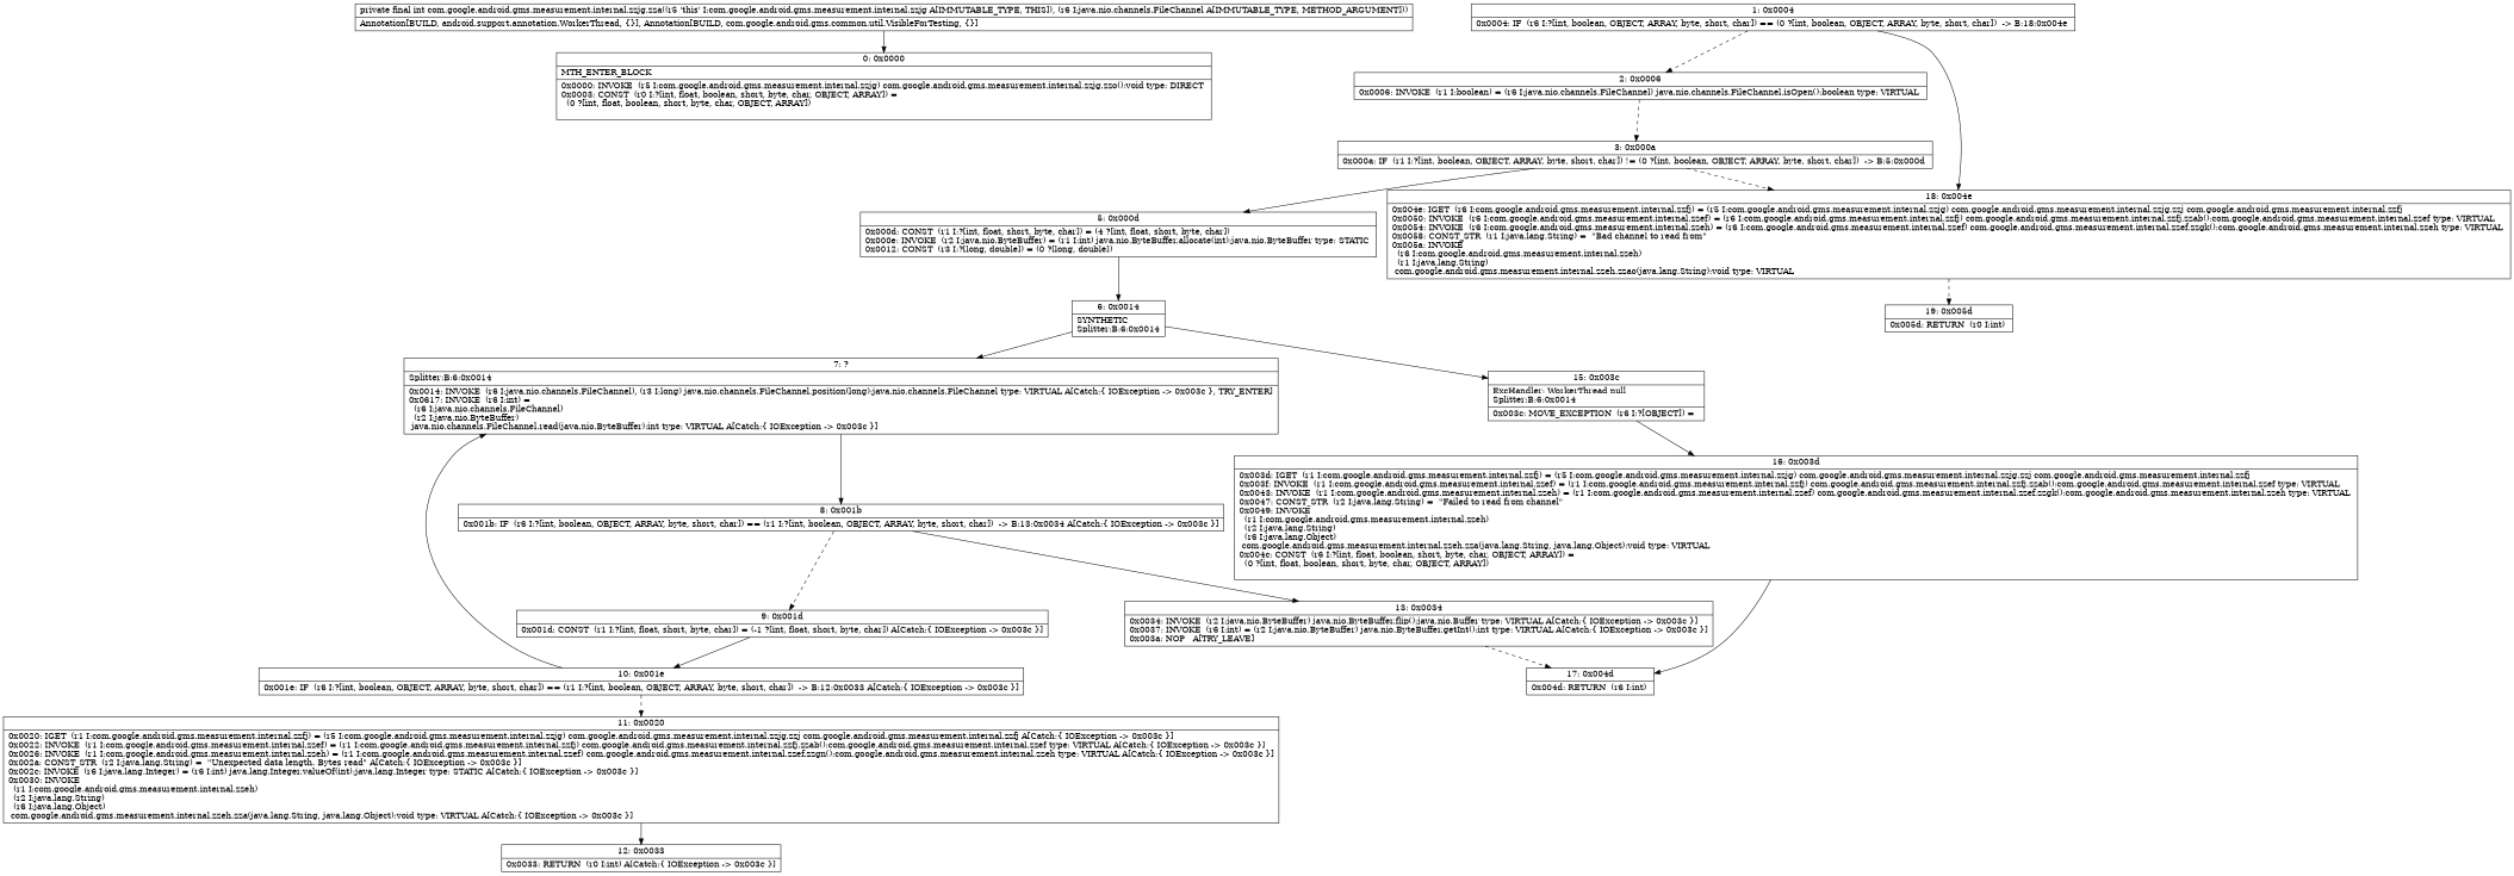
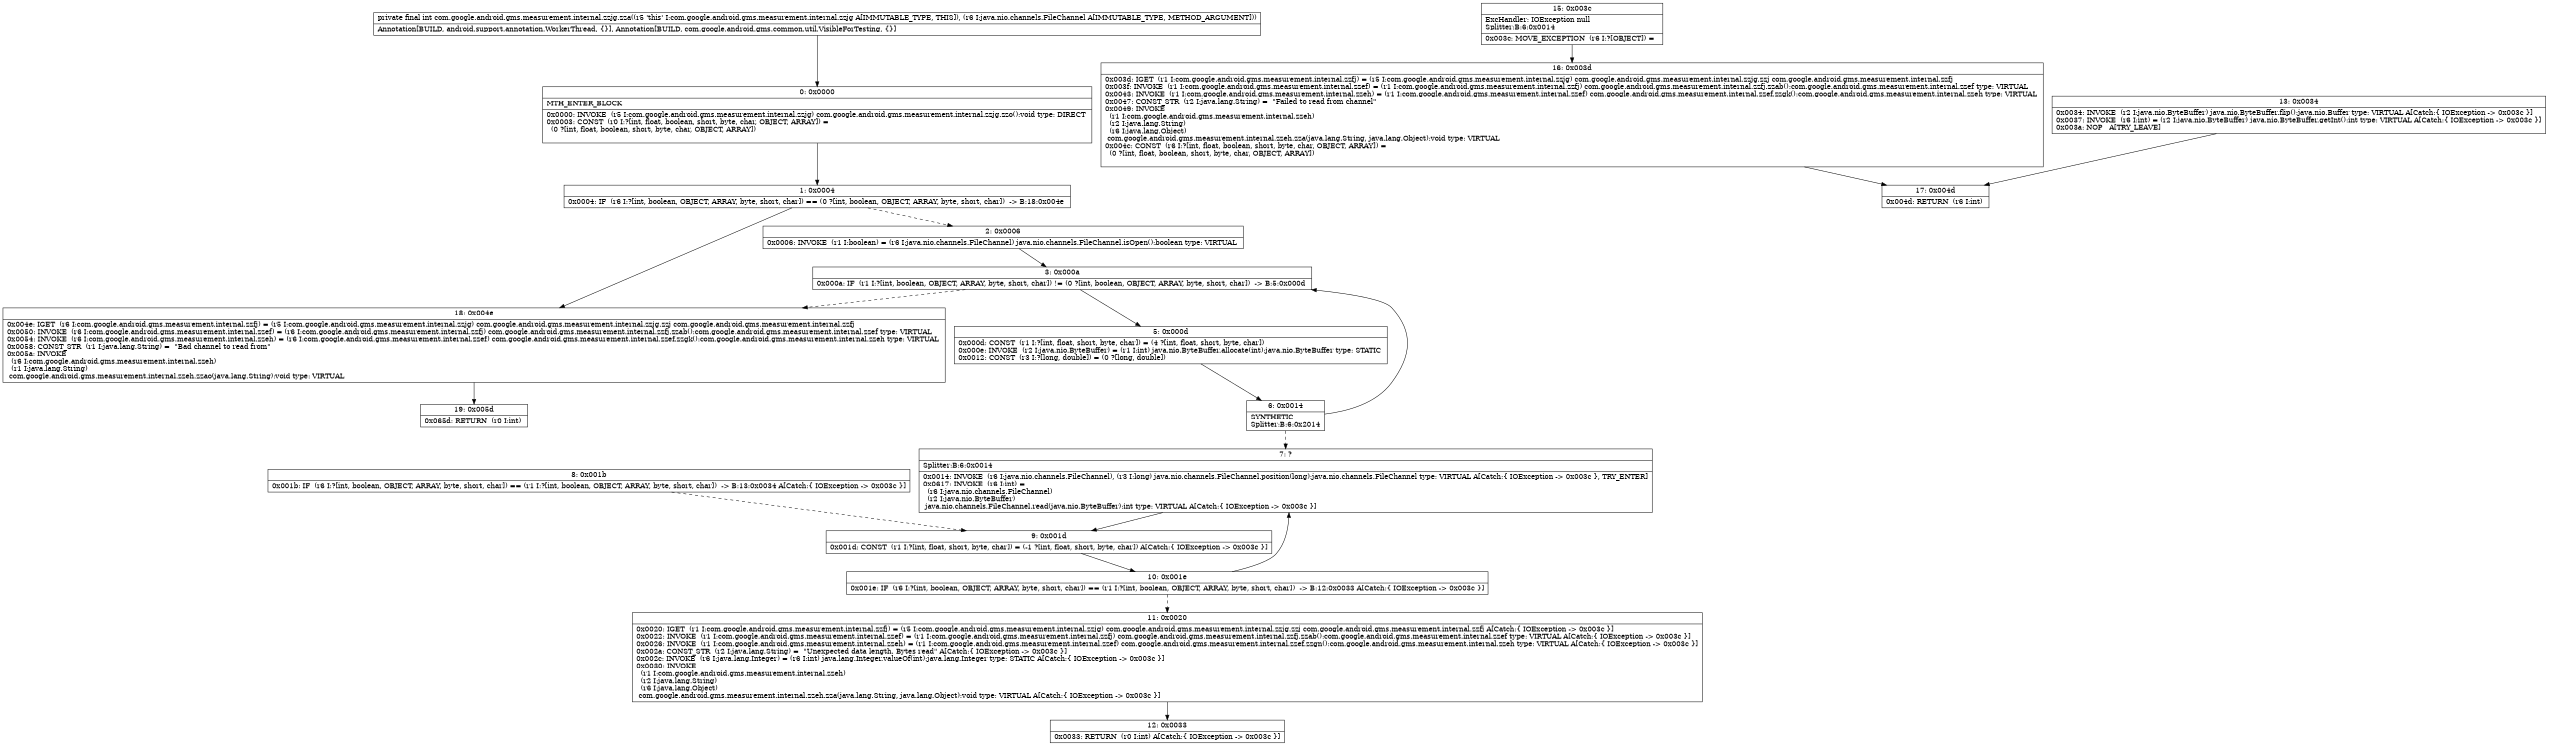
  digraph {
    node [shape=record]
    n1 [label="{0\:\ 0x0000|MTH_ENTER_BLOCK\l|0x0000: INVOKE  (r5 I:com.google.android.gms.measurement.internal.zzjg) com.google.android.gms.measurement.internal.zzjg.zzo():void type: DIRECT \l0x0003: CONST  (r0 I:?[int, float, boolean, short, byte, char, OBJECT, ARRAY]) = \l  (0 ?[int, float, boolean, short, byte, char, OBJECT, ARRAY])\l \l}"]
    n2 [label="{1\:\ 0x0004|0x0004: IF  (r6 I:?[int, boolean, OBJECT, ARRAY, byte, short, char]) == (0 ?[int, boolean, OBJECT, ARRAY, byte, short, char])  \-\> B:18:0x004e \l}"]
    n3 [label="{2\:\ 0x0006|0x0006: INVOKE  (r1 I:boolean) = (r6 I:java.nio.channels.FileChannel) java.nio.channels.FileChannel.isOpen():boolean type: VIRTUAL \l}"]
    n4 [label="{18\:\ 0x004e|0x004e: IGET  (r6 I:com.google.android.gms.measurement.internal.zzfj) = (r5 I:com.google.android.gms.measurement.internal.zzjg) com.google.android.gms.measurement.internal.zzjg.zzj com.google.android.gms.measurement.internal.zzfj \l0x0050: INVOKE  (r6 I:com.google.android.gms.measurement.internal.zzef) = (r6 I:com.google.android.gms.measurement.internal.zzfj) com.google.android.gms.measurement.internal.zzfj.zzab():com.google.android.gms.measurement.internal.zzef type: VIRTUAL \l0x0054: INVOKE  (r6 I:com.google.android.gms.measurement.internal.zzeh) = (r6 I:com.google.android.gms.measurement.internal.zzef) com.google.android.gms.measurement.internal.zzef.zzgk():com.google.android.gms.measurement.internal.zzeh type: VIRTUAL \l0x0058: CONST_STR  (r1 I:java.lang.String) =  \"Bad channel to read from\" \l0x005a: INVOKE  \l  (r6 I:com.google.android.gms.measurement.internal.zzeh)\l  (r1 I:java.lang.String)\l com.google.android.gms.measurement.internal.zzeh.zzao(java.lang.String):void type: VIRTUAL \l}"]
    n5 [label="{3\:\ 0x000a|0x000a: IF  (r1 I:?[int, boolean, OBJECT, ARRAY, byte, short, char]) != (0 ?[int, boolean, OBJECT, ARRAY, byte, short, char])  \-\> B:5:0x000d \l}"]
-   n6 [label="{19\:\ 0x005d|0x005d: RETURN  (r0 I:int) \l}"]
+   n6 [label="{19\:\ 0x005d|0x065d: RETURN  (r0 I:int) \l}"]
    n7 [label="{5\:\ 0x000d|0x000d: CONST  (r1 I:?[int, float, short, byte, char]) = (4 ?[int, float, short, byte, char]) \l0x000e: INVOKE  (r2 I:java.nio.ByteBuffer) = (r1 I:int) java.nio.ByteBuffer.allocate(int):java.nio.ByteBuffer type: STATIC \l0x0012: CONST  (r3 I:?[long, double]) = (0 ?[long, double]) \l}"]
-   n8 [label="{6\:\ 0x0014|SYNTHETIC\lSplitter:B:6:0x0014\l}"]
+   n8 [label="{6\:\ 0x0014|SYNTHETIC\lSplitter:B:6:0x2014\l}"]
    n9 [label="{7\:\ ?|Splitter:B:6:0x0014\l|0x0014: INVOKE  (r6 I:java.nio.channels.FileChannel), (r3 I:long) java.nio.channels.FileChannel.position(long):java.nio.channels.FileChannel type: VIRTUAL A[Catch:\{ IOException \-\> 0x003c \}, TRY_ENTER]\l0x0617: INVOKE  (r6 I:int) = \l  (r6 I:java.nio.channels.FileChannel)\l  (r2 I:java.nio.ByteBuffer)\l java.nio.channels.FileChannel.read(java.nio.ByteBuffer):int type: VIRTUAL A[Catch:\{ IOException \-\> 0x003c \}]\l}"]
-   n10 [label="{15\:\ 0x003c|ExcHandler: WorkerThread null\lSplitter:B:6:0x0014\l|0x003c: MOVE_EXCEPTION  (r6 I:?[OBJECT]) =  \l}"]
+   n10 [label="{15\:\ 0x003c|ExcHandler: IOException null\lSplitter:B:6:0x0014\l|0x003c: MOVE_EXCEPTION  (r6 I:?[OBJECT]) =  \l}"]
    n11 [label="{8\:\ 0x001b|0x001b: IF  (r6 I:?[int, boolean, OBJECT, ARRAY, byte, short, char]) == (r1 I:?[int, boolean, OBJECT, ARRAY, byte, short, char])  \-\> B:13:0x0034 A[Catch:\{ IOException \-\> 0x003c \}]\l}"]
    n12 [label="{16\:\ 0x003d|0x003d: IGET  (r1 I:com.google.android.gms.measurement.internal.zzfj) = (r5 I:com.google.android.gms.measurement.internal.zzjg) com.google.android.gms.measurement.internal.zzjg.zzj com.google.android.gms.measurement.internal.zzfj \l0x003f: INVOKE  (r1 I:com.google.android.gms.measurement.internal.zzef) = (r1 I:com.google.android.gms.measurement.internal.zzfj) com.google.android.gms.measurement.internal.zzfj.zzab():com.google.android.gms.measurement.internal.zzef type: VIRTUAL \l0x0043: INVOKE  (r1 I:com.google.android.gms.measurement.internal.zzeh) = (r1 I:com.google.android.gms.measurement.internal.zzef) com.google.android.gms.measurement.internal.zzef.zzgk():com.google.android.gms.measurement.internal.zzeh type: VIRTUAL \l0x0047: CONST_STR  (r2 I:java.lang.String) =  \"Failed to read from channel\" \l0x0049: INVOKE  \l  (r1 I:com.google.android.gms.measurement.internal.zzeh)\l  (r2 I:java.lang.String)\l  (r6 I:java.lang.Object)\l com.google.android.gms.measurement.internal.zzeh.zza(java.lang.String, java.lang.Object):void type: VIRTUAL \l0x004c: CONST  (r6 I:?[int, float, boolean, short, byte, char, OBJECT, ARRAY]) = \l  (0 ?[int, float, boolean, short, byte, char, OBJECT, ARRAY])\l \l}"]
    n13 [label="{9\:\ 0x001d|0x001d: CONST  (r1 I:?[int, float, short, byte, char]) = (\-1 ?[int, float, short, byte, char]) A[Catch:\{ IOException \-\> 0x003c \}]\l}"]
    n14 [label="{13\:\ 0x0034|0x0034: INVOKE  (r2 I:java.nio.ByteBuffer) java.nio.ByteBuffer.flip():java.nio.Buffer type: VIRTUAL A[Catch:\{ IOException \-\> 0x003c \}]\l0x0037: INVOKE  (r6 I:int) = (r2 I:java.nio.ByteBuffer) java.nio.ByteBuffer.getInt():int type: VIRTUAL A[Catch:\{ IOException \-\> 0x003c \}]\l0x003a: NOP   A[TRY_LEAVE]\l}"]
    n15 [label="{10\:\ 0x001e|0x001e: IF  (r6 I:?[int, boolean, OBJECT, ARRAY, byte, short, char]) == (r1 I:?[int, boolean, OBJECT, ARRAY, byte, short, char])  \-\> B:12:0x0033 A[Catch:\{ IOException \-\> 0x003c \}]\l}"]
    n16 [label="{17\:\ 0x004d|0x004d: RETURN  (r6 I:int) \l}"]
    n17 [label="{11\:\ 0x0020|0x0020: IGET  (r1 I:com.google.android.gms.measurement.internal.zzfj) = (r5 I:com.google.android.gms.measurement.internal.zzjg) com.google.android.gms.measurement.internal.zzjg.zzj com.google.android.gms.measurement.internal.zzfj A[Catch:\{ IOException \-\> 0x003c \}]\l0x0022: INVOKE  (r1 I:com.google.android.gms.measurement.internal.zzef) = (r1 I:com.google.android.gms.measurement.internal.zzfj) com.google.android.gms.measurement.internal.zzfj.zzab():com.google.android.gms.measurement.internal.zzef type: VIRTUAL A[Catch:\{ IOException \-\> 0x003c \}]\l0x0026: INVOKE  (r1 I:com.google.android.gms.measurement.internal.zzeh) = (r1 I:com.google.android.gms.measurement.internal.zzef) com.google.android.gms.measurement.internal.zzef.zzgn():com.google.android.gms.measurement.internal.zzeh type: VIRTUAL A[Catch:\{ IOException \-\> 0x003c \}]\l0x002a: CONST_STR  (r2 I:java.lang.String) =  \"Unexpected data length. Bytes read\" A[Catch:\{ IOException \-\> 0x003c \}]\l0x002c: INVOKE  (r6 I:java.lang.Integer) = (r6 I:int) java.lang.Integer.valueOf(int):java.lang.Integer type: STATIC A[Catch:\{ IOException \-\> 0x003c \}]\l0x0030: INVOKE  \l  (r1 I:com.google.android.gms.measurement.internal.zzeh)\l  (r2 I:java.lang.String)\l  (r6 I:java.lang.Object)\l com.google.android.gms.measurement.internal.zzeh.zza(java.lang.String, java.lang.Object):void type: VIRTUAL A[Catch:\{ IOException \-\> 0x003c \}]\l}"]
    n18 [label="{12\:\ 0x0033|0x0033: RETURN  (r0 I:int) A[Catch:\{ IOException \-\> 0x003c \}]\l}"]
    n19 [label="{private final int com.google.android.gms.measurement.internal.zzjg.zza((r5 'this' I:com.google.android.gms.measurement.internal.zzjg A[IMMUTABLE_TYPE, THIS]), (r6 I:java.nio.channels.FileChannel A[IMMUTABLE_TYPE, METHOD_ARGUMENT]))  | Annotation[BUILD, android.support.annotation.WorkerThread, \{\}], Annotation[BUILD, com.google.android.gms.common.util.VisibleForTesting, \{\}]\l}"]
+   n1 -> n2
    n2 -> n3 [style=dashed]
    n2 -> n4
-   n3 -> n5 [style=dashed]
-   n4 -> n6 [style=dashed]
+   n3 -> n5
+   n4 -> n6
    n5 -> n4 [style=dashed]
    n5 -> n7
    n7 -> n8
-   n8 -> n9
-   n8 -> n10
-   n9 -> n11
+   n8 -> n9 [style=dashed]
+   n8 -> n5
+   n9 -> n13
    n10 -> n12
    n11 -> n13 [style=dashed]
-   n11 -> n14
    n12 -> n16
    n13 -> n15
-   n14 -> n16 [style=dashed]
+   n14 -> n16
    n15 -> n9
    n15 -> n17 [style=dashed]
    n17 -> n18
    n19 -> n1
  }
